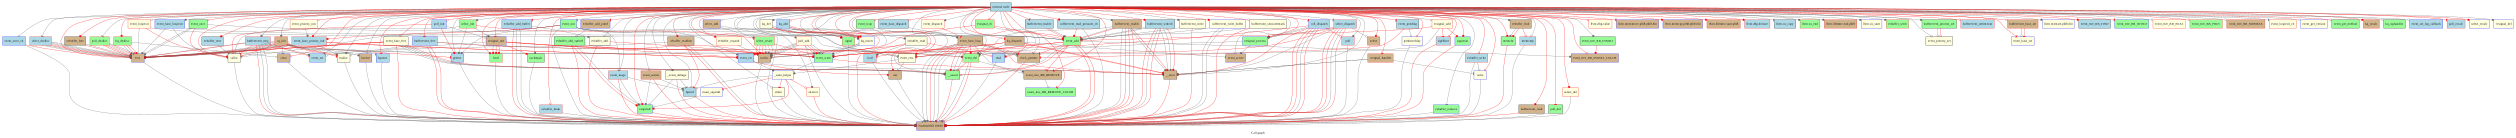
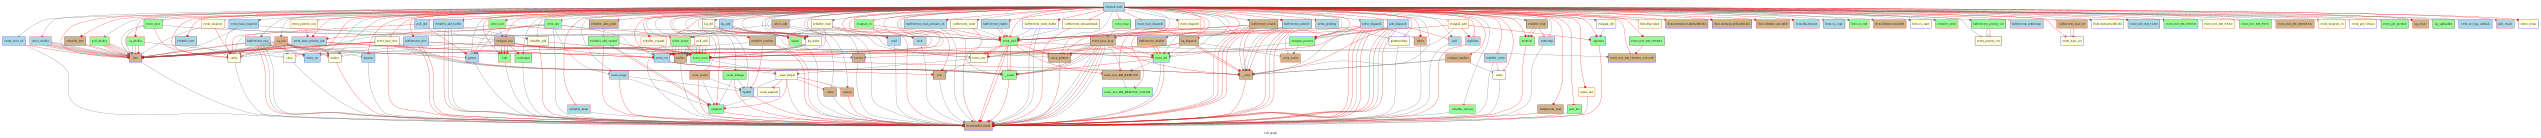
  digraph {
    fontname="Liberation Serif"
    label="Call graph"
    node [color=red fillcolor=lightblue fontname="Liberation Serif" shape=record style=filled]
    edge [arrowhead=dot color=gray40 fontname="Liberation Serif"]
    n1 [color=black label="{external node}"]
    n2 [color=black label="{evbuffer_new}"]
    n3 [color=black fillcolor=lightyellow label="{calloc}"]
    n4 [fillcolor=lightyellow label="{llvm.dbg.value}"]
    n5 [color=black fillcolor=tan label="{evbuffer_free}"]
    n6 [color=blue fillcolor=tan label="{free}"]
    n7 [color=blue label="{evbuffer_add_buffer}"]
    n8 [color=black fillcolor=lightyellow label="{evbuffer_add}"]
    n9 [color=blue fillcolor=tan label="{llvm.memmove.p0i8.p0i8.i64}"]
    n10 [color=black fillcolor=tan label="{realloc}"]
    n11 [color=blue fillcolor=tan label="{llvm.memcpy.p0i8.p0i8.i64}"]
    n12 [label="{evbuffer_drain}"]
    n13 [fillcolor=tan label="{llvm.lifetime.start.p0i8}"]
    n14 [label="{llvm.dbg.declare}"]
    n15 [color=black label="{llvm.va_copy}"]
    n16 [color=blue fillcolor=palegreen label="{vsnprintf}"]
    n17 [fillcolor=palegreen label="{llvm.va_end}"]
    n18 [fillcolor=tan label="{llvm.lifetime.end.p0i8}"]
    n19 [fillcolor=lightyellow label="{evbuffer_expand}"]
    n20 [color=blue fillcolor=tan label="{evbuffer_add_printf}"]
    n21 [color=blue fillcolor=lightyellow label="{llvm.va_start}"]
-   n22 [color=blue fillcolor=palegreen label="{evbuffer_remove}"]
+   n22 [fillcolor=palegreen label="{evbuffer_remove}"]
    n23 [color=black fillcolor=tan label="{evbuffer_readline}"]
    n24 [color=black fillcolor=lightyellow label="{malloc}"]
    n25 [color=black label="{fprintf}"]
    n26 [color=black fillcolor=lightyellow label="{evbuffer_read}"]
    n27 [label="{ioctl}"]
    n28 [color=blue label="{read}"]
    n29 [label="{evbuffer_write}"]
    n30 [color=blue fillcolor=lightyellow label="{write}"]
    n31 [color=black fillcolor=tan label="{evbuffer_find}"]
    n32 [color=black fillcolor=palegreen label="{memchr}"]
    n33 [label="{memcmp}"]
    n34 [fillcolor=palegreen label="{evbuffer_setcb}"]
    n35 [color=black label="{bufferevent_read_pressure_cb}"]
    n36 [label="{bufferevent_new}"]
    n37 [color=black fillcolor=tan label="{bufferevent_readcb}"]
    n38 [color=black label="{bufferevent_writecb}"]
    n39 [color=black fillcolor=tan label="{__error}"]
    n40 [color=black fillcolor=palegreen label="{bufferevent_priority_set}"]
    n41 [color=blue label="{bufferevent_free}"]
    n42 [color=black fillcolor=lightyellow label="{bufferevent_write}"]
    n43 [color=blue fillcolor=lightyellow label="{bufferevent_write_buffer}"]
    n44 [color=black fillcolor=tan label="{bufferevent_read}"]
    n45 [color=black label="{bufferevent_enable}"]
+   n46 [color=blue fillcolor=tan label="{bufferevent_disable}"]
    n47 [label="{bufferevent_settimeout}"]
    n48 [color=black fillcolor=lightyellow label="{bufferevent_setwatermark}"]
    n49 [fillcolor=tan label="{bufferevent_base_set}"]
    n50 [color=blue fillcolor=tan label="{event_tree_RB_INSERT_COLOR}"]
    n51 [color=blue fillcolor=palegreen label="{event_tree_RB_REMOVE_COLOR}"]
    n52 [color=black fillcolor=palegreen label="{event_tree_RB_INSERT}"]
    n53 [color=blue fillcolor=lightyellow label="{llvm.memset.p0i8.i64}"]
    n54 [color=black fillcolor=tan label="{event_tree_RB_REMOVE}"]
    n55 [color=black label="{event_tree_RB_FIND}"]
    n56 [color=blue fillcolor=palegreen label="{event_tree_RB_NFIND}"]
    n57 [fillcolor=lightyellow label="{event_tree_RB_NEXT}"]
    n58 [fillcolor=palegreen label="{event_tree_RB_PREV}"]
    n59 [fillcolor=tan label="{event_tree_RB_MINMAX}"]
    n60 [color=blue fillcolor=palegreen label="{event_init}"]
    n61 [color=black fillcolor=tan label="{clock_gettime}"]
    n62 [color=blue label="{getenv}"]
    n63 [label="{event_base_priority_init}"]
    n64 [color=black fillcolor=lightyellow label="{event_base_free}"]
    n65 [color=black fillcolor=palegreen label="{__assert}"]
    n66 [fillcolor=lightyellow label="{event_priority_init}"]
    n67 [fillcolor=lightyellow label="{event_dispatch}"]
    n68 [color=black fillcolor=tan label="{event_base_loop}"]
-   n69 [fillcolor=palegreen label="{event_del}"]
+   n69 [color=blue fillcolor=palegreen label="{event_del}"]
    n70 [color=black fillcolor=palegreen label="{event_loop}"]
    n71 [color=black label="{event_base_dispatch}"]
    n72 [fillcolor=lightyellow label="{event_loopexit}"]
    n73 [fillcolor=lightyellow label="{event_loopexit_cb}"]
    n74 [color=blue label="{event_once_cb}"]
    n75 [fillcolor=palegreen label="{event_add}"]
    n76 [color=black fillcolor=palegreen label="{event_once}"]
    n77 [color=blue label="{event_base_loopexit}"]
    n78 [color=blue label="{event_set}"]
    n79 [color=blue fillcolor=lightyellow label="{event_base_set}"]
    n80 [color=black fillcolor=lightyellow label="{event_priority_set}"]
    n81 [color=black label="{event_pending}"]
    n82 [color=blue fillcolor=lightyellow label="{gettimeofday}"]
-   n83 [color=blue fillcolor=tan label="{event_active}"]
+   n83 [fillcolor=tan label="{event_active}"]
    n84 [color=blue fillcolor=lightyellow label="{event_get_version}"]
    n85 [color=black fillcolor=palegreen label="{event_get_method}"]
    n86 [fillcolor=tan label="{kq_init}"]
    n87 [color=blue label="{kq_add}"]
    n88 [color=black fillcolor=lightyellow label="{kq_del}"]
    n89 [fillcolor=tan label="{kq_recalc}"]
    n90 [color=black fillcolor=tan label="{kq_dispatch}"]
    n91 [fillcolor=palegreen label="{kq_dealloc}"]
-   n92 [color=blue fillcolor=tan label="{close}"]
+   n92 [color=blue fillcolor=lightyellow label="{close}"]
    n93 [color=blue fillcolor=tan label="{kevent}"]
    n94 [color=blue fillcolor=lightyellow label="{kq_insert}"]
    n95 [fillcolor=palegreen label="{signal}"]
    n96 [color=black fillcolor=palegreen label="{kq_sighandler}"]
    n97 [color=blue label="{kqueue}"]
    n98 [color=blue label="{event_err}"]
    n99 [color=black fillcolor=tan label="{exit}"]
-   n100 [color=black fillcolor=lightyellow label="{strlen}"]
-   n101 [fillcolor=lightyellow label="{strerror}"]
+   n100 [color=black fillcolor=tan label="{strlen}"]
+   n101 [fillcolor=tan label="{strerror}"]
    n102 [color=blue fillcolor=palegreen label="{event_warn}"]
    n103 [color=black fillcolor=lightyellow label="{event_errx}"]
    n104 [fillcolor=tan label="{event_warnx}"]
    n105 [label="{event_msgx}"]
-   n106 [color=black fillcolor=lightyellow label="{_event_debugx}"]
+   n106 [color=black fillcolor=palegreen label="{_event_debugx}"]
    n107 [color=blue label="{event_set_log_callback}"]
    n108 [color=blue label="{poll_init}"]
    n109 [fillcolor=lightyellow label="{poll_add}"]
    n110 [color=black fillcolor=palegreen label="{poll_del}"]
    n111 [label="{poll_recalc}"]
    n112 [color=blue label="{poll_dispatch}"]
    n113 [fillcolor=palegreen label="{poll_dealloc}"]
    n114 [label="{poll}"]
    n115 [fillcolor=palegreen label="{select_init}"]
    n116 [color=blue fillcolor=tan label="{select_add}"]
    n117 [fillcolor=lightyellow label="{select_del}"]
    n118 [color=blue fillcolor=lightyellow label="{select_recalc}"]
    n119 [label="{select_dispatch}"]
    n120 [label="{select_dealloc}"]
    n121 [fillcolor=tan label="{select}"]
    n122 [color=blue fillcolor=tan label="{evsignal_init}"]
    n123 [color=black fillcolor=palegreen label="{socketpair}"]
    n124 [fillcolor=palegreen label="{fcntl}"]
    n125 [fillcolor=palegreen label="{evsignal_cb}"]
    n126 [fillcolor=lightyellow label="{evsignal_add}"]
    n127 [fillcolor=tan label="{evsignal_handler}"]
    n128 [label="{sigfillset}"]
    n129 [color=blue fillcolor=palegreen label="{sigaction}"]
    n130 [color=blue fillcolor=lightyellow label="{evsignal_del}"]
    n131 [color=blue fillcolor=palegreen label="{evsignal_process}"]
    Node0x8051169d0 [color=blue fillcolor=tan shape=folder]
    n133 [color=black fillcolor=palegreen label="{evbuffer_add_vprintf}"]
    n134 [color=blue fillcolor=lightyellow label="{_warn_helper}"]
    n135 [fillcolor=palegreen label="{select_resize}"]
    n136 [color=blue fillcolor=lightyellow label="{event_snprintf}"]
    n1 -> n2 [color=red]
    n1 -> n3 [arrowhead=tee color=red]
    n1 -> n4 [arrowhead=odot color=red]
    n1 -> n5 [color=red]
    n1 -> n6 [color=red]
    n1 -> n7 [arrowhead=tee color=red]
    n1 -> n8 [arrowhead=odot]
    n1 -> n9 [arrowhead=tee color=red]
    n1 -> n10 [color=red]
    n1 -> n11 [color=red]
    n1 -> n12 [arrowhead=odot color=red]
    n1 -> n13 [color=red]
    n1 -> n14 [color=red]
    n1 -> n15 [arrowhead=tee]
    n1 -> n16 [color=red]
    n1 -> n17
    n1 -> n18
    n1 -> n19 [color=red]
    n1 -> n20 [arrowhead=tee color=red]
    n1 -> n21
    n1 -> n22 [arrowhead=tee]
    n1 -> n23 [color=red]
    n1 -> n24
    n1 -> n25 [arrowhead=odot]
    n1 -> n26
    n1 -> n27 [arrowhead=odot color=red]
    n1 -> n28 [color=red]
    n1 -> n29 [arrowhead=odot color=red]
    n1 -> n30 [arrowhead=odot color=red]
    n1 -> n31
    n1 -> n32 [color=red]
    n1 -> n33 [arrowhead=odot]
    n1 -> n34
    n1 -> n35 [color=red]
    n1 -> n36
    n1 -> n37
    n1 -> n38 [color=red]
    n1 -> n39 [arrowhead=tee]
    n1 -> n40
-   n1 -> n41 [arrowhead=tee color=red]
+   n1 -> n41 [color=red]
    n1 -> n42
    n1 -> n43 [color=red]
    n1 -> n44 [color=red]
    n1 -> n45 [arrowhead=tee color=red]
+   n1 -> n46
    n1 -> n47 [arrowhead=odot color=red]
    n1 -> n48 [arrowhead=odot color=red]
    n1 -> n49 [arrowhead=odot color=red]
    n1 -> n50 [arrowhead=odot color=red]
    n1 -> n51 [arrowhead=tee color=red]
-   n1 -> n52
+   n1 -> n52 [color=red]
    n1 -> n53
    n1 -> n54 [arrowhead=tee color=red]
    n1 -> n55 [color=red]
    n1 -> n56 [arrowhead=tee color=red]
    n1 -> n57 [arrowhead=odot]
    n1 -> n58 [arrowhead=odot color=red]
    n1 -> n59 [arrowhead=odot]
    n1 -> n60 [arrowhead=tee]
    n1 -> n61 [arrowhead=tee]
    n1 -> n62 [arrowhead=odot]
    n1 -> n63 [color=red]
    n1 -> n64 [arrowhead=odot color=red]
    n1 -> n65 [arrowhead=odot]
    n1 -> n66 [arrowhead=odot color=red]
    n1 -> n67
    n1 -> n68 [arrowhead=odot]
    n1 -> n69
    n1 -> n70 [arrowhead=odot color=red]
    n1 -> n71 [arrowhead=odot color=red]
    n1 -> n72 [arrowhead=odot]
    n1 -> n73 [arrowhead=tee]
    n1 -> n74 [arrowhead=odot]
    n1 -> n75 [arrowhead=tee color=red]
    n1 -> n76 [arrowhead=odot color=red]
    n1 -> n77
    n1 -> n78 [arrowhead=tee]
    n1 -> n79 [arrowhead=tee color=red]
    n1 -> n80 [arrowhead=odot]
    n1 -> n81 [arrowhead=tee color=red]
    n1 -> n82 [arrowhead=odot color=red]
    n1 -> n83 [arrowhead=odot]
    n1 -> n84 [arrowhead=odot]
    n1 -> n85 [arrowhead=odot color=red]
    n1 -> n86
    n1 -> n87 [arrowhead=odot color=red]
    n1 -> n88
    n1 -> n89 [color=red]
    n1 -> n90 [arrowhead=tee color=red]
    n1 -> n91 [color=red]
    n1 -> n92 [arrowhead=odot color=red]
    n1 -> n93 [arrowhead=odot]
    n1 -> n94
    n1 -> n95
    n1 -> n96 [arrowhead=odot]
    n1 -> n97 [arrowhead=tee color=red]
    n1 -> n98 [arrowhead=tee color=red]
    n1 -> n99 [color=red]
    n1 -> n100 [arrowhead=odot]
    n1 -> n101
    n1 -> n102
    n1 -> n103 [arrowhead=tee]
    n1 -> n104 [arrowhead=odot]
    n1 -> n105 [arrowhead=odot]
    n1 -> n106
    n1 -> n107 [arrowhead=odot]
    n1 -> n108 [arrowhead=odot color=red]
    n1 -> n109
    n1 -> n110 [arrowhead=tee color=red]
    n1 -> n111 [arrowhead=tee color=red]
-   n1 -> n112 [arrowhead=tee color=red]
+   n1 -> n112 [arrowhead=odot color=red]
    n1 -> n113 [arrowhead=tee]
    n1 -> n114
    n1 -> n115
    n1 -> n116 [arrowhead=odot]
    n1 -> n117 [color=red]
    n1 -> n118 [color=red]
    n1 -> n119 [arrowhead=tee]
    n1 -> n120 [arrowhead=tee]
    n1 -> n121 [color=red]
    n1 -> n122 [arrowhead=tee color=red]
    n1 -> n123
    n1 -> n124 [color=red]
    n1 -> n125 [arrowhead=odot color=red]
    n1 -> n126 [arrowhead=odot]
    n1 -> n127 [arrowhead=tee color=red]
    n1 -> n128 [arrowhead=odot color=red]
    n1 -> n129 [color=red]
    n1 -> n130
    n1 -> n131 [color=red]
    n2 -> n3 [arrowhead=tee]
    n3 -> Node0x8051169d0
    n5 -> n6 [arrowhead=odot color=red]
    n5 -> n6 [arrowhead=odot]
    n6 -> Node0x8051169d0
    n7 -> n8
    n7 -> Node0x8051169d0 [arrowhead=tee color=red]
    n7 -> Node0x8051169d0 [arrowhead=odot]
    n7 -> Node0x8051169d0 [arrowhead=odot]
    n8 -> n10 [color=red]
    n8 -> Node0x8051169d0 [color=red]
    n10 -> Node0x8051169d0
    n12 -> Node0x8051169d0 [arrowhead=odot]
    n16 -> Node0x8051169d0 [arrowhead=odot color=red]
    n19 -> n10 [arrowhead=tee]
    n20 -> n133 [arrowhead=odot]
    n22 -> Node0x8051169d0 [arrowhead=odot]
    n23 -> n24 [arrowhead=odot]
    n23 -> n25 [arrowhead=tee color=red]
    n23 -> Node0x8051169d0 [arrowhead=tee color=red]
    n23 -> Node0x8051169d0 [arrowhead=tee]
-   n24 -> Node0x8051169d0
+   n24 -> Node0x8051169d0 [color=red]
    n25 -> Node0x8051169d0 [arrowhead=odot color=red]
    n26 -> n10 [arrowhead=tee color=red]
    n26 -> n27
    n26 -> n28 [arrowhead=odot color=red]
    n26 -> Node0x8051169d0 [arrowhead=odot color=red]
    n27 -> Node0x8051169d0 [arrowhead=tee]
    n28 -> Node0x8051169d0
    n29 -> n30 [arrowhead=odot]
    n29 -> Node0x8051169d0
    n30 -> Node0x8051169d0
    n31 -> n32
    n31 -> n32 [color=red]
    n31 -> n33 [arrowhead=odot color=red]
    n32 -> Node0x8051169d0 [arrowhead=tee color=red]
    n33 -> Node0x8051169d0 [arrowhead=odot]
    n35 -> n75 [color=red]
    n35 -> Node0x8051169d0
    n36 -> n3 [arrowhead=tee color=red]
    n36 -> n6 [arrowhead=odot]
    n36 -> n6 [color=red]
    n36 -> n78 [arrowhead=tee color=red]
    n36 -> n78
    n36 -> Node0x8051169d0 [arrowhead=odot color=red]
    n36 -> Node0x8051169d0
    n36 -> Node0x8051169d0
    n37 -> n39
    n37 -> n39 [color=red]
    n37 -> n69 [arrowhead=tee]
    n37 -> n75 [arrowhead=tee]
    n37 -> n75 [arrowhead=tee color=red]
    n37 -> Node0x8051169d0 [arrowhead=odot]
    n37 -> Node0x8051169d0 [arrowhead=odot color=red]
    n37 -> Node0x8051169d0 [color=red]
    n37 -> Node0x8051169d0 [arrowhead=tee color=red]
    n38 -> n39 [arrowhead=odot]
    n38 -> n39
    n38 -> n39 [color=red]
    n38 -> n75
    n38 -> n75 [arrowhead=odot]
    n38 -> Node0x8051169d0 [arrowhead=tee color=red]
    n38 -> Node0x8051169d0 [arrowhead=tee]
    n38 -> Node0x8051169d0 [color=red]
    n39 -> Node0x8051169d0 [color=red]
    n40 -> n80 [arrowhead=odot]
    n40 -> n80 [arrowhead=odot color=red]
    n41 -> n6 [arrowhead=tee]
    n41 -> n69 [color=red]
    n41 -> n69
    n41 -> Node0x8051169d0 [color=red]
    n41 -> Node0x8051169d0 [arrowhead=odot color=red]
    n42 -> n75
    n42 -> Node0x8051169d0 [arrowhead=odot color=red]
    n43 -> n75 [arrowhead=odot]
    n43 -> Node0x8051169d0
    n43 -> Node0x8051169d0
    n44 -> Node0x8051169d0 [color=red]
    n45 -> n75 [arrowhead=tee color=red]
    n45 -> n75
+   n46 -> n69 [arrowhead=odot color=red]
+   n46 -> n69 [arrowhead=odot color=red]
    n48 -> n75
    n48 -> Node0x8051169d0 [arrowhead=odot color=red]
    n49 -> n79 [arrowhead=odot]
    n49 -> n79 [arrowhead=tee color=red]
    n52 -> n50 [color=red]
    n54 -> n51 [arrowhead=odot]
    n60 -> n3 [arrowhead=tee]
    n60 -> n61 [arrowhead=tee]
    n60 -> n62
    n60 -> n63 [color=red]
    n60 -> n98
-   n60 -> n103 [arrowhead=odot]
+   n116 -> n103 [arrowhead=odot]
    n60 -> n105 [arrowhead=tee]
    n60 -> Node0x8051169d0
    n61 -> Node0x8051169d0 [arrowhead=odot color=red]
    n62 -> Node0x8051169d0
    n63 -> n3 [arrowhead=odot]
    n63 -> n6 [arrowhead=tee color=red]
    n63 -> n6
    n63 -> n24
    n63 -> n98 [arrowhead=tee color=red]
    n63 -> n98 [color=red]
    n64 -> n6 [color=red]
    n64 -> n6 [arrowhead=odot color=red]
    n64 -> n6 [arrowhead=tee color=red]
    n64 -> n65 [arrowhead=odot]
    n64 -> n65
    n64 -> n65 [arrowhead=tee]
    n64 -> n65 [arrowhead=odot color=red]
    n64 -> Node0x8051169d0 [arrowhead=odot color=red]
    n65 -> Node0x8051169d0 [color=red]
    n66 -> n63
    n67 -> n68 [arrowhead=tee color=red]
    n68 -> n39 [arrowhead=tee color=red]
    n68 -> n54 [arrowhead=odot]
    n68 -> n61 [arrowhead=odot]
    n68 -> n61
    n68 -> n61 [arrowhead=tee color=red]
    n68 -> n65 [color=red]
    n68 -> n65 [arrowhead=tee]
    n68 -> n65 [arrowhead=odot]
    n68 -> n69 [color=red]
    n68 -> n103 [color=red]
    n68 -> n103 [arrowhead=tee]
    n68 -> Node0x8051169d0
    n68 -> Node0x8051169d0
    n68 -> Node0x8051169d0 [arrowhead=tee color=red]
    n68 -> Node0x8051169d0 [arrowhead=tee]
    n68 -> Node0x8051169d0 [arrowhead=odot]
    n69 -> n54
    n69 -> n65 [arrowhead=odot color=red]
    n69 -> Node0x8051169d0 [arrowhead=tee]
    n69 -> Node0x8051169d0 [arrowhead=odot color=red]
    n70 -> n68 [arrowhead=tee]
    n71 -> n68
    n72 -> n3 [color=red]
    n72 -> n6 [arrowhead=odot]
    n72 -> n75 [arrowhead=odot]
    n74 -> n6 [arrowhead=tee color=red]
    n74 -> Node0x8051169d0 [arrowhead=odot]
    n75 -> n50
    n75 -> n54 [arrowhead=tee color=red]
    n75 -> n61 [arrowhead=tee color=red]
    n75 -> n65 [arrowhead=odot]
    n75 -> n65 [arrowhead=odot color=red]
    n75 -> n103 [arrowhead=tee color=red]
    n75 -> n103 [arrowhead=tee color=red]
    n75 -> Node0x8051169d0 [color=red]
    n75 -> Node0x8051169d0 [color=red]
    n76 -> n3 [arrowhead=odot color=red]
    n76 -> n6 [arrowhead=odot]
    n76 -> n6
    n76 -> n75 [arrowhead=tee]
    n77 -> n3 [arrowhead=tee]
    n77 -> n6
    n77 -> n75 [arrowhead=tee]
    n81 -> n61 [arrowhead=tee color=red]
    n81 -> n82 [arrowhead=odot]
    n82 -> Node0x8051169d0 [arrowhead=odot]
    n86 -> n3 [arrowhead=odot color=red]
    n86 -> n6 [arrowhead=tee]
    n86 -> n6
    n86 -> n6 [color=red]
    n86 -> n6 [arrowhead=odot]
    n86 -> n6 [arrowhead=odot]
    n86 -> n6 [arrowhead=tee]
    n86 -> n6 [color=red]
    n86 -> n24 [arrowhead=tee color=red]
    n86 -> n24 [arrowhead=tee color=red]
    n86 -> n62 [arrowhead=tee color=red]
    n86 -> n92 [arrowhead=tee]
    n86 -> n93
    n86 -> n97 [arrowhead=tee]
    n86 -> n102 [arrowhead=odot]
    n86 -> n102 [arrowhead=tee]
    n87 -> n94
    n87 -> n94 [arrowhead=tee color=red]
    n87 -> n94 [color=red]
    n87 -> n95
    n88 -> n94
    n88 -> n94 [arrowhead=tee color=red]
    n88 -> n94 [arrowhead=odot]
    n88 -> n95 [color=red]
    n90 -> n39 [arrowhead=odot color=red]
    n90 -> n39 [color=red]
    n90 -> n69
    n90 -> n83 [arrowhead=tee]
-   n90 -> n27 [arrowhead=tee color=red]
+   n90 -> n93 [arrowhead=tee color=red]
    n90 -> n102 [arrowhead=tee color=red]
    n91 -> n6 [arrowhead=odot]
    n91 -> n6 [arrowhead=tee color=red]
    n91 -> n6 [color=red]
    n91 -> n92 [arrowhead=odot]
    n92 -> Node0x8051169d0 [arrowhead=tee]
    n93 -> Node0x8051169d0 [arrowhead=odot]
    n94 -> n10 [arrowhead=odot]
    n94 -> n10 [arrowhead=tee]
    n94 -> n102
    n94 -> n102 [arrowhead=tee]
    n95 -> Node0x8051169d0 [arrowhead=tee]
    n97 -> Node0x8051169d0 [arrowhead=odot]
    n98 -> n39
    n98 -> n99 [color=red]
    n98 -> n134
    n99 -> Node0x8051169d0 [arrowhead=tee]
    n100 -> Node0x8051169d0 [arrowhead=odot]
    n101 -> Node0x8051169d0 [arrowhead=tee color=red]
    n102 -> n39 [arrowhead=tee color=red]
    n102 -> n134 [arrowhead=odot]
    n103 -> n99 [arrowhead=tee]
    n103 -> n134
    n104 -> n16
    n104 -> n25
    n104 -> Node0x8051169d0 [arrowhead=tee color=red]
    n105 -> n16 [arrowhead=tee]
    n105 -> n25 [arrowhead=tee]
    n105 -> Node0x8051169d0 [color=red]
    n106 -> n16 [arrowhead=odot]
    n106 -> n25 [arrowhead=tee]
    n106 -> Node0x8051169d0 [arrowhead=odot color=red]
    n108 -> n3 [arrowhead=odot color=red]
    n108 -> n62 [color=red]
    n108 -> n122 [arrowhead=odot]
    n109 -> n10 [arrowhead=odot]
    n109 -> n10
    n109 -> n10
    n109 -> n10
    n109 -> n102
    n109 -> n102 [color=red]
    n109 -> n102
    n109 -> n102 [arrowhead=tee]
    n109 -> Node0x8051169d0 [arrowhead=tee]
    n110 -> Node0x8051169d0 [arrowhead=odot]
    n112 -> n39 [color=red]
    n112 -> n102 [arrowhead=odot color=red]
    n112 -> n114 [arrowhead=odot color=red]
    n112 -> n131 [arrowhead=odot]
    n112 -> n131 [arrowhead=tee]
    n112 -> Node0x8051169d0 [arrowhead=odot color=red]
    n112 -> Node0x8051169d0 [color=red]
    n112 -> Node0x8051169d0 [arrowhead=tee]
    n112 -> Node0x8051169d0 [arrowhead=tee color=red]
    n113 -> n6 [color=red]
    n113 -> n6 [color=red]
    n113 -> n6
    n113 -> n6 [arrowhead=tee color=red]
    n113 -> n6 [arrowhead=odot]
    n114 -> Node0x8051169d0 [arrowhead=tee]
    n115 -> n3 [arrowhead=odot]
    n115 -> n62
    n115 -> n122
    n115 -> n135 [arrowhead=tee color=red]
    n116 -> Node0x8051169d0
    n116 -> n135
    n117 -> Node0x8051169d0 [arrowhead=tee]
    n119 -> n39 [arrowhead=odot]
    n119 -> n102 [arrowhead=tee color=red]
    n119 -> n121 [arrowhead=odot]
    n119 -> n131 [color=red]
    n119 -> n131
    n119 -> Node0x8051169d0 [color=red]
    n119 -> Node0x8051169d0 [color=red]
    n119 -> Node0x8051169d0 [arrowhead=odot]
    n119 -> Node0x8051169d0 [arrowhead=odot color=red]
    n120 -> n6 [arrowhead=tee]
    n120 -> n6 [arrowhead=odot]
    n120 -> n6 [color=red]
    n120 -> n6 [arrowhead=tee color=red]
    n120 -> n6
    n120 -> n6 [arrowhead=odot]
    n120 -> n6
    n121 -> Node0x8051169d0
    n122 -> n78 [arrowhead=odot]
    n122 -> n98 [arrowhead=odot color=red]
    n122 -> n102 [color=red]
    n122 -> n102 [arrowhead=odot color=red]
    n122 -> n123 [color=red]
    n122 -> n124 [color=red]
    n122 -> n124 [color=red]
    n122 -> n124 [color=red]
    n123 -> Node0x8051169d0
    n124 -> Node0x8051169d0 [arrowhead=tee]
    n125 -> n28 [arrowhead=tee]
    n125 -> n75 [color=red]
    n125 -> n98 [color=red]
    n126 -> n75 [arrowhead=odot color=red]
    n126 -> n103 [arrowhead=odot]
-   n126 -> n128 [arrowhead=tee color=red]
+   n126 -> n128 [color=red]
    n126 -> n129 [color=red]
    n127 -> n30 [arrowhead=tee]
    n127 -> n39 [arrowhead=tee]
    n127 -> n39 [arrowhead=odot]
    n128 -> Node0x8051169d0 [arrowhead=tee color=red]
    n129 -> Node0x8051169d0 [color=red]
+   n130 -> n129
    n131 -> n69 [arrowhead=tee]
    n131 -> n83
    n133 -> n10 [arrowhead=tee color=red]
    n133 -> n16 [color=red]
    n133 -> n16
    n133 -> Node0x8051169d0 [color=red]
    n134 -> n16 [color=red]
    n134 -> n25 [arrowhead=odot]
    n134 -> n100 [arrowhead=tee color=red]
    n134 -> n101 [arrowhead=odot color=red]
    n134 -> Node0x8051169d0 [arrowhead=tee]
    n134 -> n136 [arrowhead=tee color=red]
    n135 -> n10 [color=red]
    n135 -> n10 [arrowhead=odot color=red]
    n135 -> n10 [arrowhead=tee color=red]
    n135 -> n10
    n135 -> n10
    n135 -> n10 [arrowhead=tee]
    n135 -> n102 [arrowhead=odot color=red]
    n136 -> n16 [arrowhead=odot]
  }
